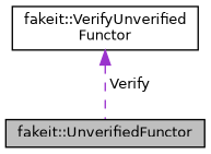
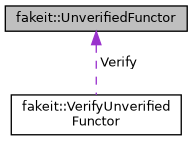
  digraph {
    node [color=black fontname=Helvetica fontsize=10 shape=record style=filled]
    n1 [fillcolor=grey75 fontcolor=black height=0.2 label="fakeit::UnverifiedFunctor" width=0.4]
    n2 [fillcolor=white height=0.2 label="fakeit::VerifyUnverified\lFunctor" width=0.4]
-   n2 -> n1 [color=darkorchid3 dir=back fontname=Helvetica fontsize=10 label=" Verify" labelfontname=Helvetica labelfontsize=10 style=dashed]
+   n1 -> n2 [color=darkorchid3 dir=back fontname=Helvetica fontsize=10 label=" Verify" labelfontname=Helvetica labelfontsize=10 style=dashed]
  }
